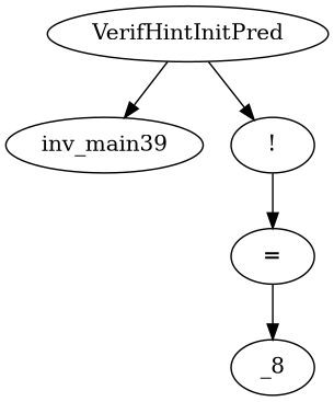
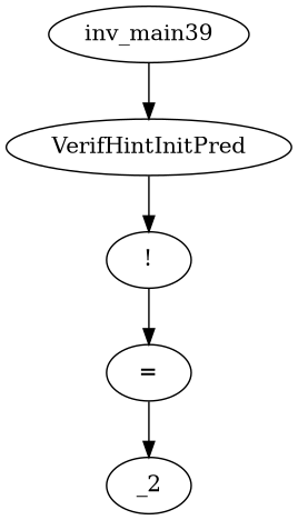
  digraph {
    n1 [label=inv_main39]
    n2 [label=VerifHintInitPred]
    n3 [label="!"]
    n4 [label="="]
-   n5 [label=_8]
-   n2 -> n1
+   n5 [label=_2]
+   n1 -> n2
    n2 -> n3
    n3 -> n4
    n4 -> n5
  }
